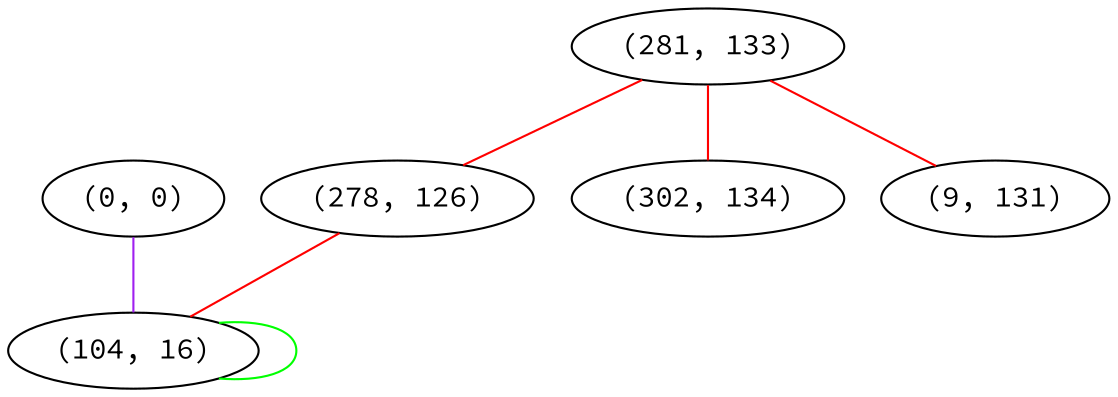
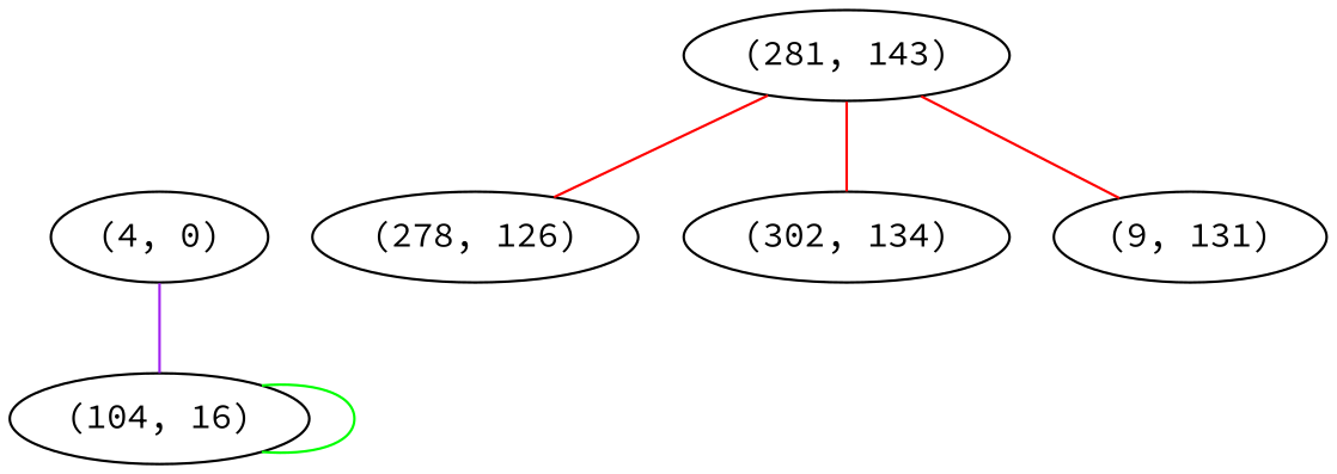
  graph {
    fontname="Source Code Pro"
    node [fontname="Source Code Pro"]
    edge [color=red fontname="Source Code Pro" weight=1]
-   "(0, 0)"
+   "(0, 0)" [label="(4, 0)"]
    "(104, 16)"
    n3 [label="(278, 126)"]
-   "(281, 133)"
+   "(281, 133)" [label="(281, 143)"]
    "(302, 134)"
    n6 [label="(9, 131)"]
    "(0, 0)" -- "(104, 16)" [color=purple weight=4]
    "(104, 16)" -- "(104, 16)" [color=green weight=2]
-   n3 -- "(104, 16)"
    "(281, 133)" -- n3
    "(281, 133)" -- "(302, 134)"
    "(281, 133)" -- n6
  }
